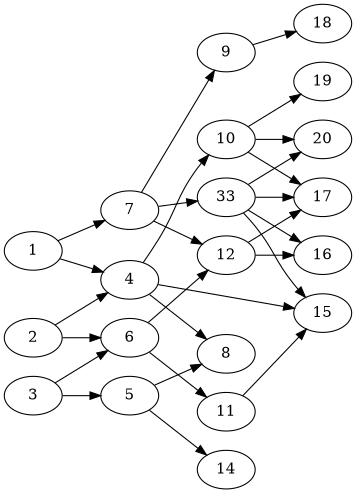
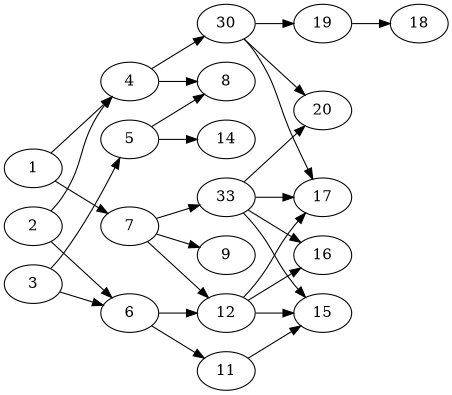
  digraph {
    rankdir=LR
    node [alpha=0.12]
    1 [expect_size=51389440]
    4 [alpha=0.14 expect_size=44143616]
    7 [alpha=0.10 expect_size=29805568]
    8 [alpha=0.17 expect_size=30859264]
-   10 [alpha=0.17 expect_size=47857664]
+   10 [alpha=0.17 expect_size=47857664 label=30]
    12 [alpha=0.20 expect_size=9190400]
    9 [alpha=0.01 expect_size=41837568]
    n8 [alpha=0.11 expect_size=36722688 label=33]
    17 [alpha=0.18 expect_size=13290496]
    19 [expect_size=31324160]
    20 [expect_size=34538496]
    15 [alpha=0.01 expect_size=24558592]
    16 [alpha=0.19 expect_size=21182464]
    18 [alpha=0.19 expect_size=37971968]
    2 [expect_size=33598464]
    6 [alpha=0.17 expect_size=32839680]
    11 [alpha=0.14 expect_size=29064192]
    3 [alpha=0.01 expect_size=26371072]
    5 [alpha=0.19 expect_size=50736128]
    14 [alpha=0.20 expect_size=38486016]
    1 -> 4
    1 -> 7
    4 -> 8
    4 -> 10
    7 -> 12
    7 -> 9
    7 -> n8
    10 -> 17
    10 -> 19
    10 -> 20
    12 -> 17
-   4 -> 15
+   12 -> 15
    12 -> 16
-   9 -> 18
+   19 -> 18
    n8 -> 17
    n8 -> 20
    n8 -> 15
    n8 -> 16
    2 -> 4
    2 -> 6
    6 -> 12
    6 -> 11
    11 -> 15
    3 -> 6
    3 -> 5
    5 -> 8
    5 -> 14
  }
